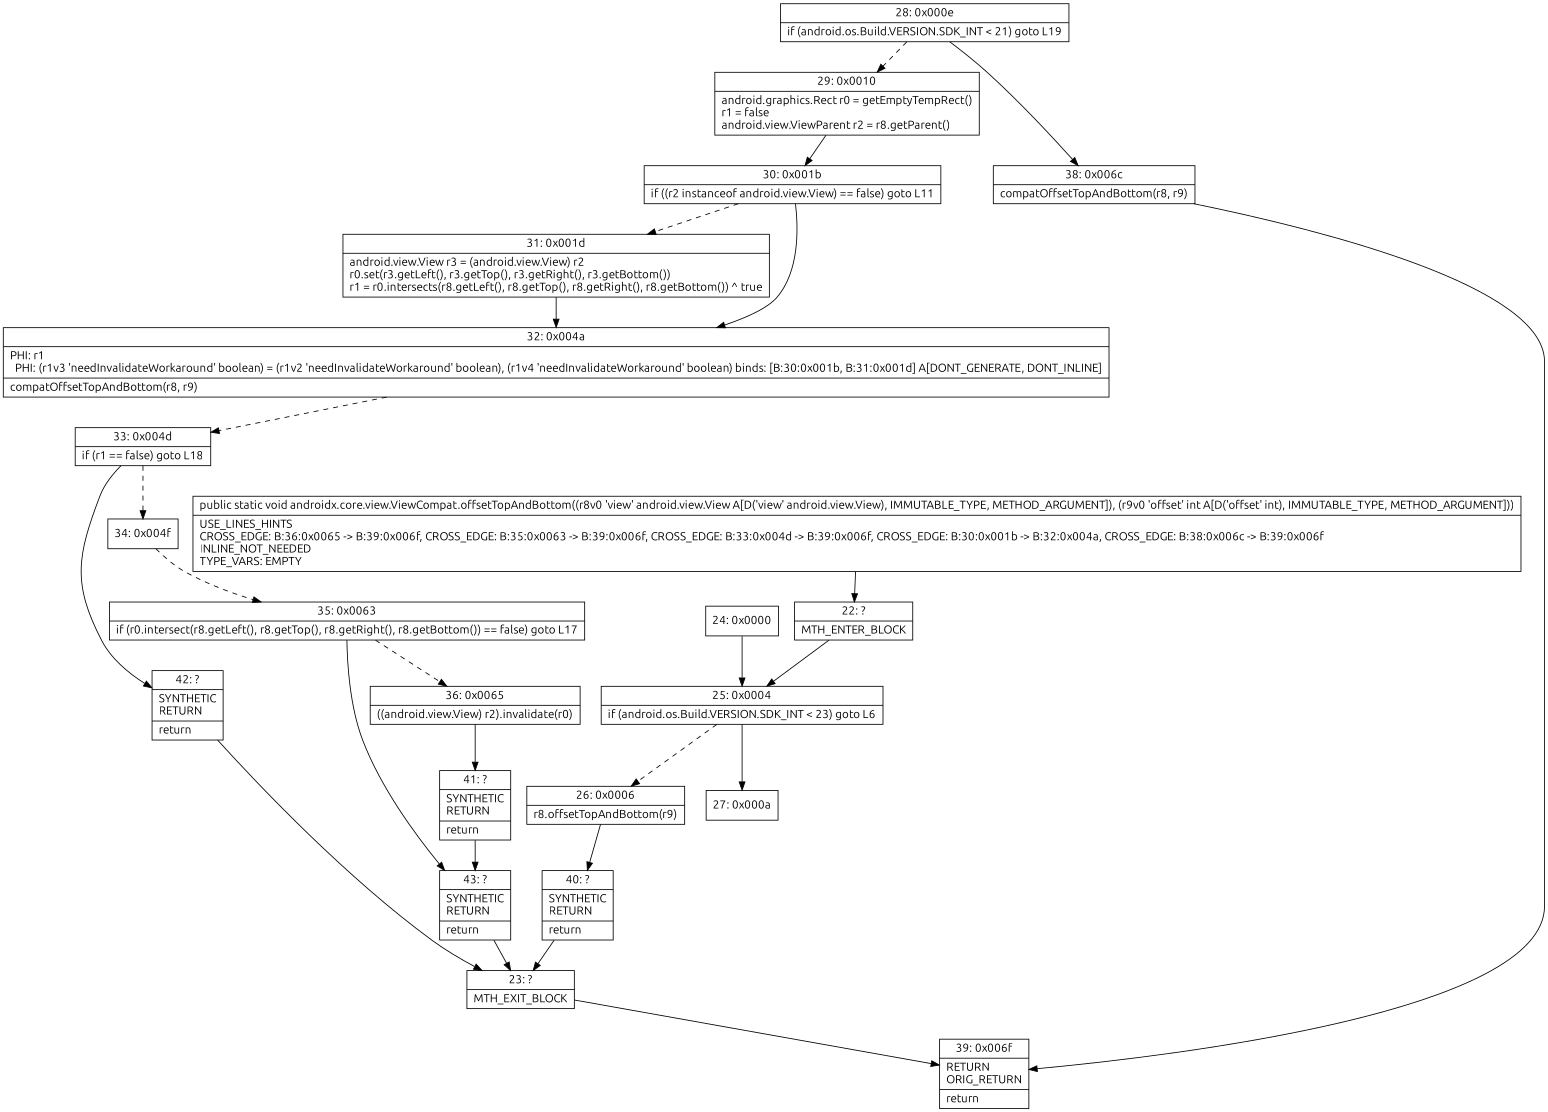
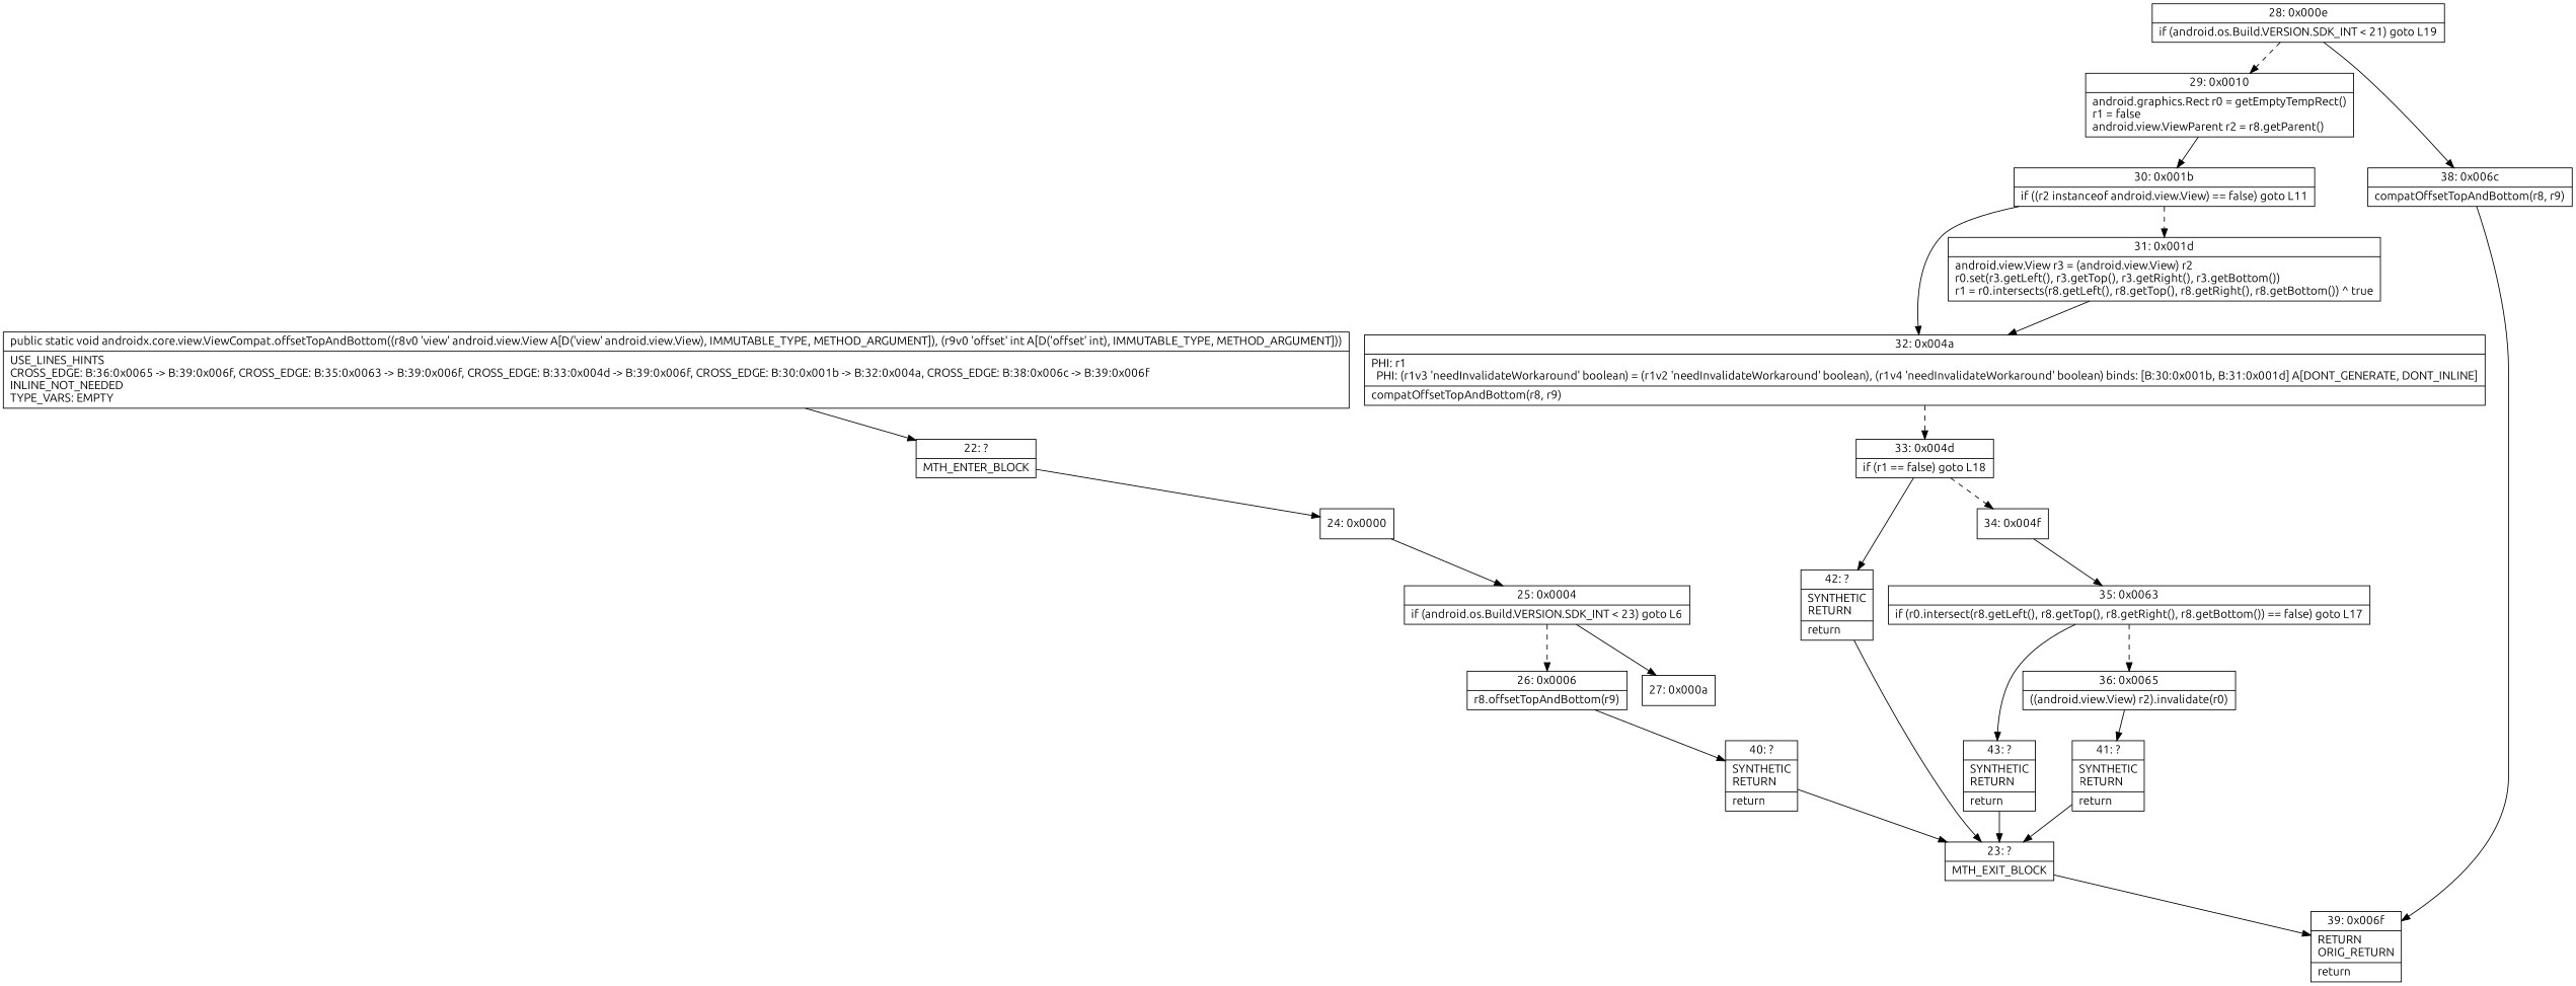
  digraph {
    fontname=Ubuntu
    node [fontname=Ubuntu shape=record]
    edge [fontname=Ubuntu]
    n1 [label="{22\:\ ?|MTH_ENTER_BLOCK\l}"]
    n2 [label="{24\:\ 0x0000}"]
    n3 [label="{25\:\ 0x0004|if (android.os.Build.VERSION.SDK_INT \< 23) goto L6\l}"]
    n4 [label="{26\:\ 0x0006|r8.offsetTopAndBottom(r9)\l}"]
    n5 [label="{27\:\ 0x000a}"]
    n6 [label="{40\:\ ?|SYNTHETIC\lRETURN\l|return\l}"]
    n7 [label="{23\:\ ?|MTH_EXIT_BLOCK\l}"]
    n8 [label="{39\:\ 0x006f|RETURN\lORIG_RETURN\l|return\l}"]
    n9 [label="{28\:\ 0x000e|if (android.os.Build.VERSION.SDK_INT \< 21) goto L19\l}"]
    n10 [label="{29\:\ 0x0010|android.graphics.Rect r0 = getEmptyTempRect()\lr1 = false\landroid.view.ViewParent r2 = r8.getParent()\l}"]
    n11 [label="{38\:\ 0x006c|compatOffsetTopAndBottom(r8, r9)\l}"]
    n12 [label="{30\:\ 0x001b|if ((r2 instanceof android.view.View) == false) goto L11\l}"]
    n13 [label="{31\:\ 0x001d|android.view.View r3 = (android.view.View) r2\lr0.set(r3.getLeft(), r3.getTop(), r3.getRight(), r3.getBottom())\lr1 = r0.intersects(r8.getLeft(), r8.getTop(), r8.getRight(), r8.getBottom()) ^ true\l}"]
    n14 [label="{32\:\ 0x004a|PHI: r1 \l  PHI: (r1v3 'needInvalidateWorkaround' boolean) = (r1v2 'needInvalidateWorkaround' boolean), (r1v4 'needInvalidateWorkaround' boolean) binds: [B:30:0x001b, B:31:0x001d] A[DONT_GENERATE, DONT_INLINE]\l|compatOffsetTopAndBottom(r8, r9)\l}"]
    n15 [label="{33\:\ 0x004d|if (r1 == false) goto L18\l}"]
    n16 [label="{34\:\ 0x004f}"]
    n17 [label="{42\:\ ?|SYNTHETIC\lRETURN\l|return\l}"]
    n18 [label="{35\:\ 0x0063|if (r0.intersect(r8.getLeft(), r8.getTop(), r8.getRight(), r8.getBottom()) == false) goto L17\l}"]
    n19 [label="{36\:\ 0x0065|((android.view.View) r2).invalidate(r0)\l}"]
    n20 [label="{43\:\ ?|SYNTHETIC\lRETURN\l|return\l}"]
    n21 [label="{41\:\ ?|SYNTHETIC\lRETURN\l|return\l}"]
    n22 [label="{public static void androidx.core.view.ViewCompat.offsetTopAndBottom((r8v0 'view' android.view.View A[D('view' android.view.View), IMMUTABLE_TYPE, METHOD_ARGUMENT]), (r9v0 'offset' int A[D('offset' int), IMMUTABLE_TYPE, METHOD_ARGUMENT]))  | USE_LINES_HINTS\lCROSS_EDGE: B:36:0x0065 \-\> B:39:0x006f, CROSS_EDGE: B:35:0x0063 \-\> B:39:0x006f, CROSS_EDGE: B:33:0x004d \-\> B:39:0x006f, CROSS_EDGE: B:30:0x001b \-\> B:32:0x004a, CROSS_EDGE: B:38:0x006c \-\> B:39:0x006f\lINLINE_NOT_NEEDED\lTYPE_VARS: EMPTY\l}"]
-   n1 -> n3
+   n1 -> n2
    n2 -> n3
    n3 -> n4 [style=dashed]
    n3 -> n5
    n4 -> n6
    n6 -> n7
    n7 -> n8
    n9 -> n10 [style=dashed]
    n9 -> n11
    n10 -> n12
    n11 -> n8
    n12 -> n13 [style=dashed]
    n12 -> n14
    n13 -> n14
    n14 -> n15 [style=dashed]
    n15 -> n16 [style=dashed]
    n15 -> n17
-   n16 -> n18 [style=dashed]
+   n16 -> n18
    n17 -> n7
    n18 -> n19 [style=dashed]
    n18 -> n20
    n19 -> n21
    n20 -> n7
-   n21 -> n20
+   n21 -> n7
    n22 -> n1
  }
